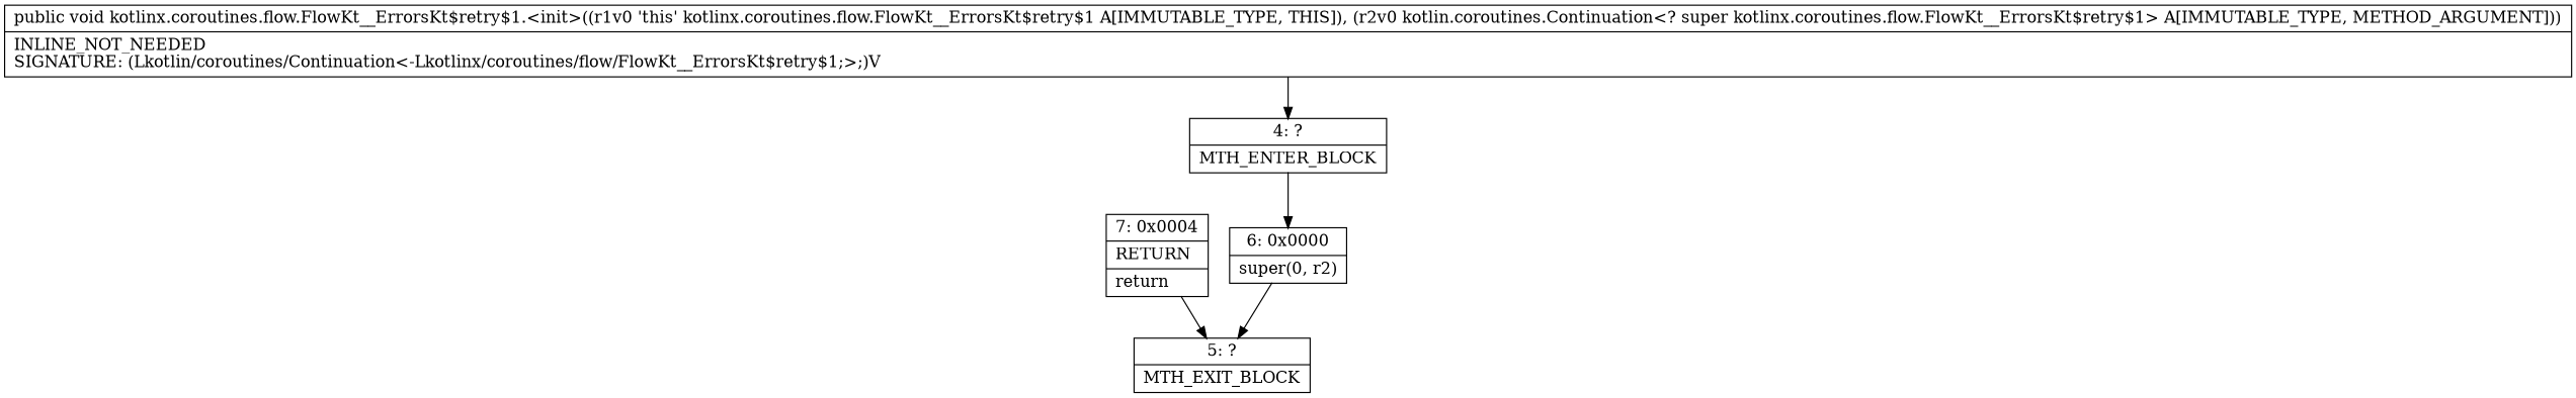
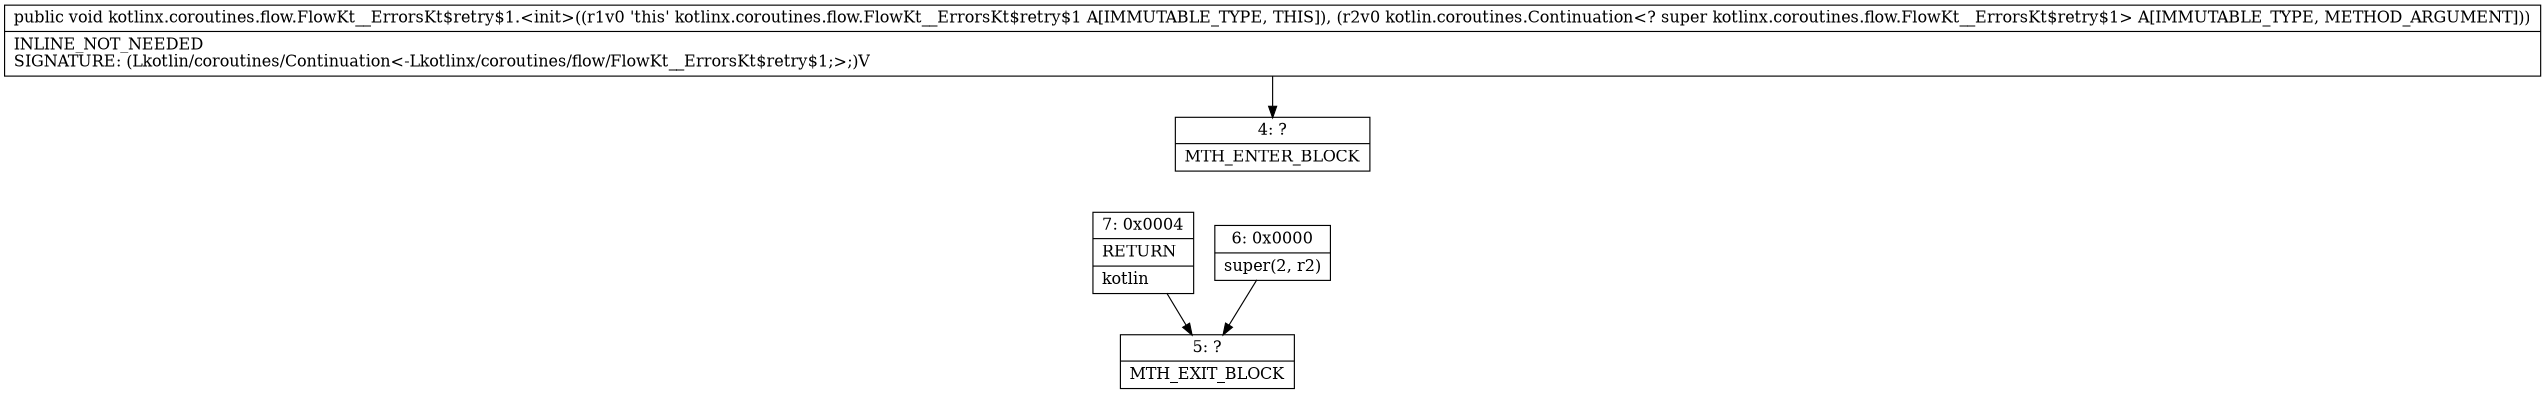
  digraph {
    node [shape=record]
    n1 [label="{4\:\ ?|MTH_ENTER_BLOCK\l}"]
-   n2 [label="{6\:\ 0x0000|super(0, r2)\l}"]
+   n2 [label="{6\:\ 0x0000|super(2, r2)\l}"]
    n3 [label="{5\:\ ?|MTH_EXIT_BLOCK\l}"]
-   n4 [label="{7\:\ 0x0004|RETURN\l|return\l}"]
+   n4 [label="{7\:\ 0x0004|RETURN\l|kotlin\l}"]
    n5 [label="{public void kotlinx.coroutines.flow.FlowKt__ErrorsKt$retry$1.\<init\>((r1v0 'this' kotlinx.coroutines.flow.FlowKt__ErrorsKt$retry$1 A[IMMUTABLE_TYPE, THIS]), (r2v0 kotlin.coroutines.Continuation\<? super kotlinx.coroutines.flow.FlowKt__ErrorsKt$retry$1\> A[IMMUTABLE_TYPE, METHOD_ARGUMENT]))  | INLINE_NOT_NEEDED\lSIGNATURE: (Lkotlin\/coroutines\/Continuation\<\-Lkotlinx\/coroutines\/flow\/FlowKt__ErrorsKt$retry$1;\>;)V\l}"]
-   n1 -> n2
    n2 -> n3
    n4 -> n3
    n5 -> n1
  }
